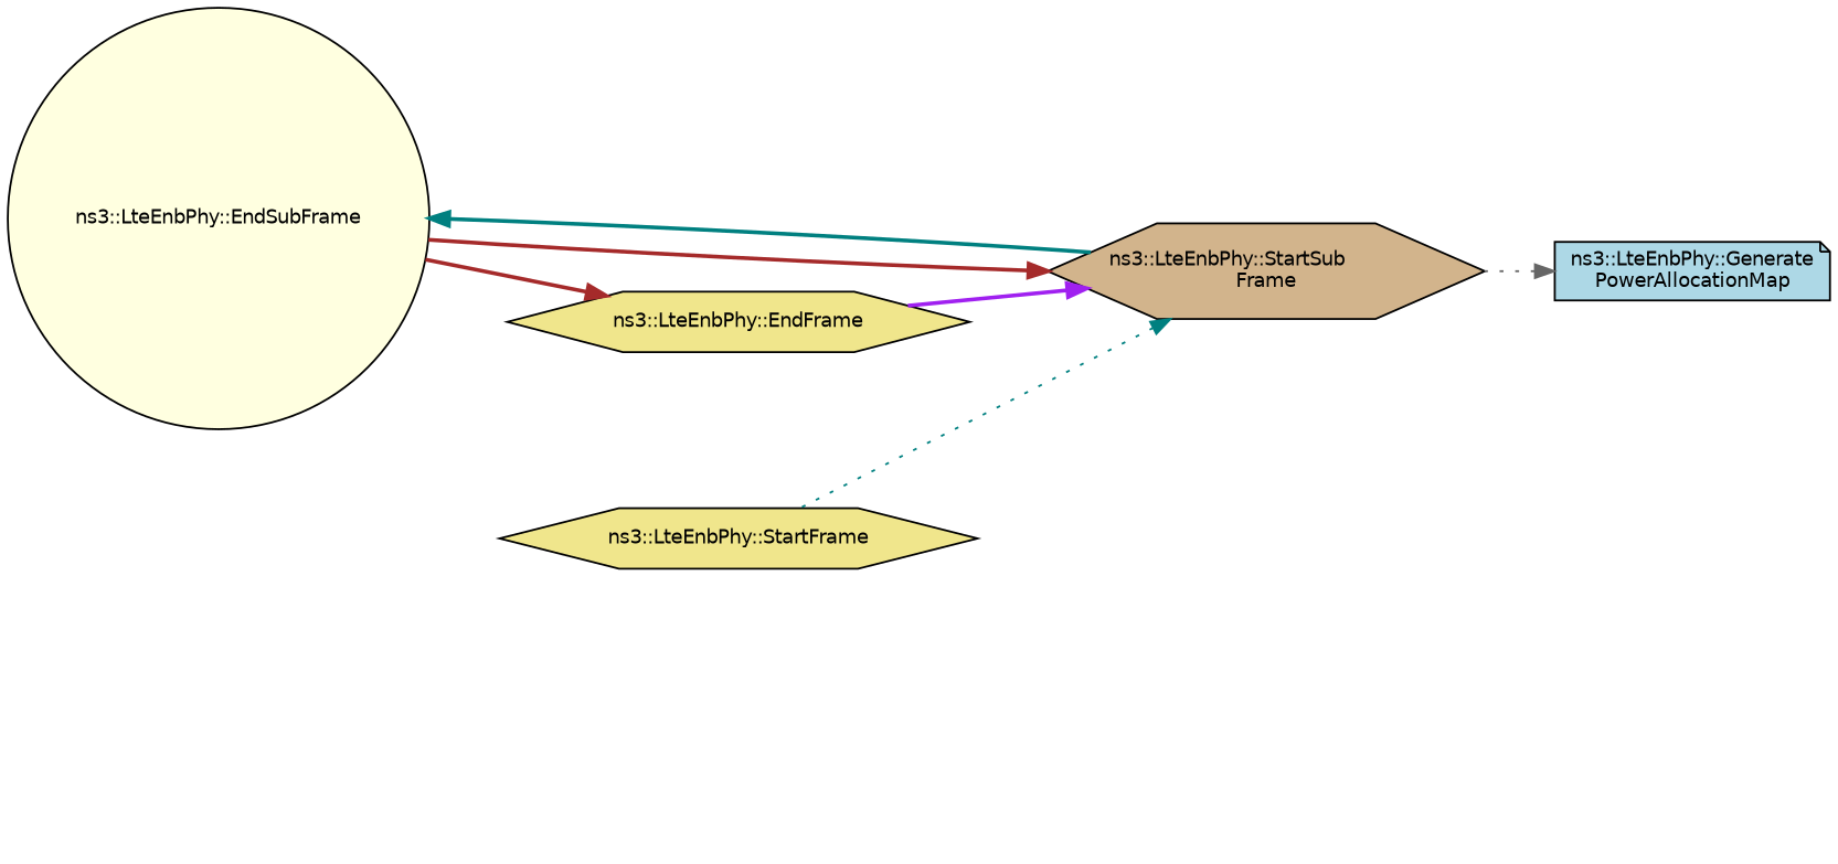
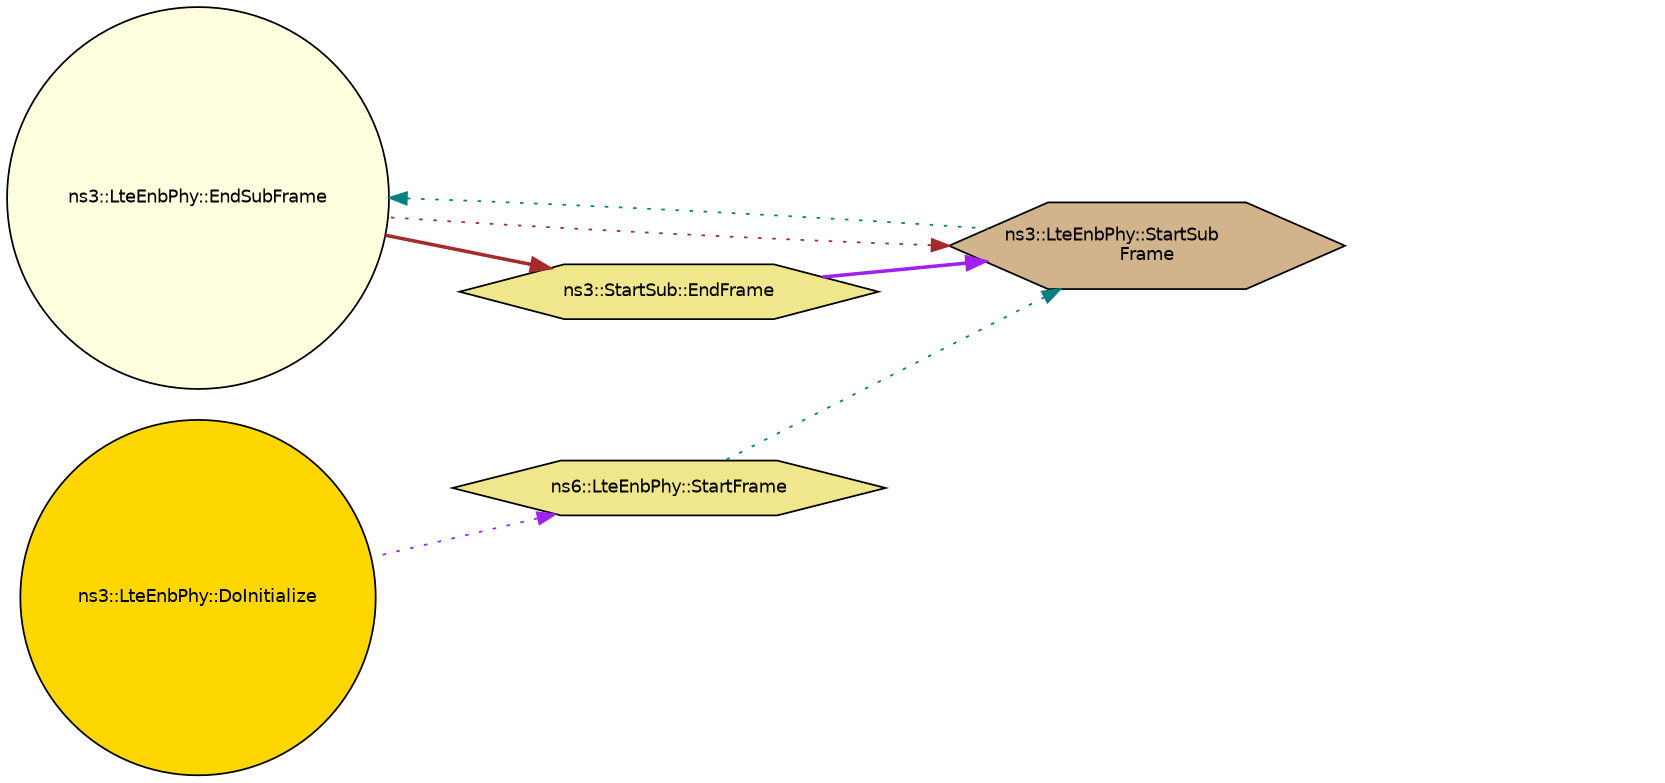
  digraph {
    rankdir=RL
    node [color=black fillcolor=khaki fontname=Helvetica fontsize=10 shape=hexagon style=filled]
    edge [color=brown dir=back fontname=Helvetica fontsize=10 labelfontname=Helvetica labelfontsize=10 style=dotted]
-   n1 [fillcolor=lightblue fontcolor=black height=0.2 label="ns3::LteEnbPhy::Generate\lPowerAllocationMap" shape=note width=0.4]
    n2 [fillcolor=tan height=0.2 label="ns3::LteEnbPhy::StartSub\lFrame" width=0.4]
    n3 [fillcolor=lightyellow height=0.2 label="ns3::LteEnbPhy::EndSubFrame" shape=circle width=0.4]
-   n4 [height=0.2 label="ns3::LteEnbPhy::StartFrame" width=0.4]
-   n5 [height=0.2 label="ns3::LteEnbPhy::EndFrame" width=0.4]
-   n1 -> n2 [color=gray40]
-   n2 -> n3 [style=bold]
+   n4 [height=0.2 label="ns6::LteEnbPhy::StartFrame" width=0.4]
+   n5 [height=0.2 label="ns3::StartSub::EndFrame" width=0.4]
+   n6 [fillcolor=gold height=0.2 label="ns3::LteEnbPhy::DoInitialize" shape=circle width=0.4]
+   n2 -> n3
    n2 -> n4 [color=teal]
    n2 -> n5 [color=purple style=bold]
-   n3 -> n2 [color=teal style=bold]
+   n3 -> n2 [color=teal]
+   n4 -> n6 [color=purple]
    n5 -> n3 [style=bold]
  }
